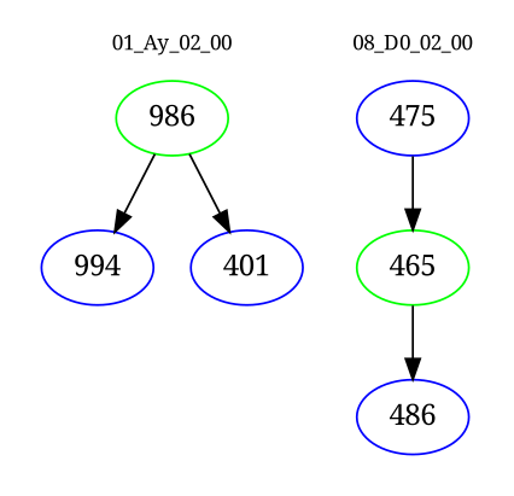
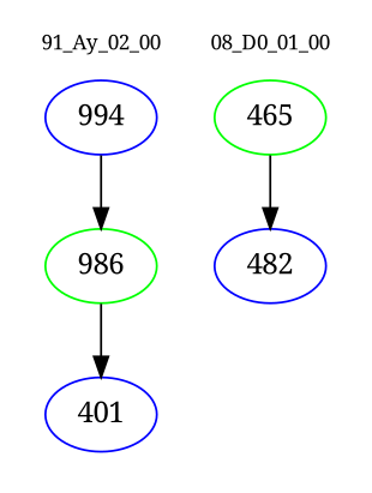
  digraph {
    fontname="Noto Serif"
    node [color=blue fontname="Noto Serif"]
    edge [color=black fontname="Noto Serif"]
    n1 [label=994]
    n2 [color=green label=986]
    n3 [label=401]
-   n4 [label=475]
    n5 [color=green label=465]
-   n6 [label=486]
+   n6 [label=482]
    subgraph cluster_1 {
      color=white
      fontsize=10
-     label="01_Ay_02_00"
+     label="91_Ay_02_00"
      n1
      n2
      n3
    }
    subgraph cluster_2 {
      color=white
      fontsize=10
-     label="08_D0_02_00"
-     n4
+     label="08_D0_01_00"
      n5
      n6
    }
-   n2 -> n1
+   n1 -> n2
    n2 -> n3
-   n4 -> n5
    n5 -> n6
  }
